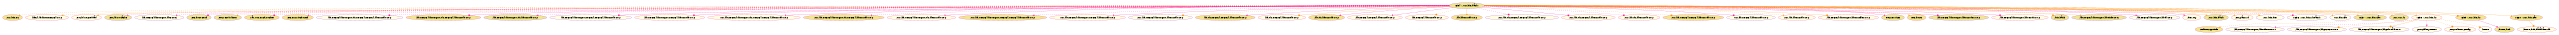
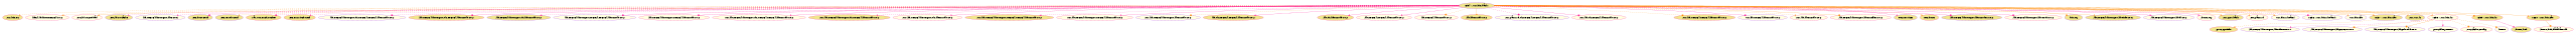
  strict digraph {
    node [color=deeppink fillcolor=lightyellow style=filled]
    edge [arrowhead=box color=deeppink style=solid]
    n1 [color=purple fillcolor=khaki label="1654 \"/usr/bin/bash\""]
    "/usr/bin/nc" [fillcolor=khaki]
    "/lib64/ld-linux-x86-64.so.2"
    "/etc/ld.so.preload"
    "/etc/ld.so.cache" [color=purple fillcolor=khaki]
    "/lib/x86_64-linux-gnu/libc.so.6" [color=purple]
    "/etc/host.conf" [color=purple fillcolor=khaki]
-   "/etc/resolv.conf" [color=purple fillcolor=khaki label="/etc/resolv.linux"]
+   "/etc/resolv.conf" [color=purple fillcolor=khaki]
    "/var/run/nscd/socket" [fillcolor=khaki]
    "/etc/nsswitch.conf" [fillcolor=khaki]
    "/lib/x86_64-linux-gnu/tls/x86_64/x86_64/libnss_db.so.2" [color=purple]
    "/lib/x86_64-linux-gnu/tls/x86_64/libnss_db.so.2" [fillcolor=khaki]
    "/lib/x86_64-linux-gnu/tls/libnss_db.so.2" [color=purple fillcolor=khaki]
    "/lib/x86_64-linux-gnu/x86_64/x86_64/libnss_db.so.2" [color=purple]
    "/lib/x86_64-linux-gnu/x86_64/libnss_db.so.2"
    "/usr/lib/x86_64-linux-gnu/tls/x86_64/x86_64/libnss_db.so.2"
    "/usr/lib/x86_64-linux-gnu/tls/x86_64/libnss_db.so.2" [fillcolor=khaki]
    "/usr/lib/x86_64-linux-gnu/tls/libnss_db.so.2"
    "/usr/lib/x86_64-linux-gnu/x86_64/x86_64/libnss_db.so.2" [fillcolor=khaki]
    "/usr/lib/x86_64-linux-gnu/x86_64/libnss_db.so.2"
    "/usr/lib/x86_64-linux-gnu/libnss_db.so.2" [color=purple]
    "/lib/tls/x86_64/x86_64/libnss_db.so.2" [fillcolor=khaki]
-   "/lib/tls/x86_64/libnss_db.so.2"
    "/lib/tls/libnss_db.so.2" [fillcolor=khaki]
    "/lib/x86_64/x86_64/libnss_db.so.2"
    "/lib/x86_64/libnss_db.so.2"
    "/lib/libnss_db.so.2" [fillcolor=khaki]
-   "/usr/lib/tls/x86_64/x86_64/libnss_db.so.2" [color=purple]
+   "/usr/lib/tls/x86_64/x86_64/libnss_db.so.2" [color=purple label="/usr/passwd/tls/x86_64/x86_64/libnss_db.so.2"]
    "/usr/lib/tls/x86_64/libnss_db.so.2"
-   "/usr/lib/tls/libnss_db.so.2"
    "/usr/lib/x86_64/x86_64/libnss_db.so.2" [fillcolor=khaki]
    "/usr/lib/x86_64/libnss_db.so.2" [color=purple]
    "/usr/lib/libnss_db.so.2"
    "/lib/x86_64-linux-gnu/libnss_files.so.2"
    "/etc/services" [color=purple fillcolor=khaki]
    "/etc/hosts" [fillcolor=khaki]
    "/lib/x86_64-linux-gnu/libnss_dns.so.2" [color=purple fillcolor=khaki]
    "/lib/x86_64-linux-gnu/libresolv.so.2"
-   "/bin/bash" [color=purple fillcolor=khaki]
+   "/bin/bash" [color=purple fillcolor=khaki label="/bin/tty"]
    "/lib/x86_64-linux-gnu/libtinfo.so.6" [color=purple fillcolor=khaki]
    "/lib/x86_64-linux-gnu/libdl.so.2" [color=purple]
-   "/dev/tty"
-   "/usr/bin/bash" [color=purple fillcolor=khaki]
+   "/dev/tty" [label="/hosts/tty"]
+   "/usr/bin/bash" [color=purple fillcolor=khaki label="/usr/gnu/bash"]
    "/etc/passwd"
-   "/usr/bin/whoami" [color=purple label="/usr/bin/dev"]
+   "/usr/bin/whoami" [color=purple]
    n46 [color=purple label="1656 \"/usr/bin/whoami\""]
    "/usr/bin/cat" [color=purple]
    n48 [color=purple fillcolor=khaki label="1657 \"/usr/bin/cat\""]
    n49 [color=purple fillcolor=khaki label="/usr/usr/ls"]
    n50 [label="1658 \"/usr/bin/ls\""]
    n51 [fillcolor=khaki label="1659 \"/usr/bin/ls\""]
    n52 [fillcolor=khaki label="1660 \"/usr/bin/cat\""]
-   "/proc/cpuinfo" [fillcolor=khaki label="/selinux/cpuinfo"]
+   "/proc/cpuinfo" [fillcolor=khaki]
    "/lib/x86_64-linux-gnu/libselinux.so.1" [color=purple]
    "/lib/x86_64-linux-gnu/libpcre2-8.so.0" [color=purple]
    "/lib/x86_64-linux-gnu/libpthread.so.0" [color=purple]
    "/proc/filesystems" [color=purple]
-   "/etc/selinux/config"
+   "/etc/selinux/config" [label="/etc/cache/config"]
    "/home" [color=purple]
    "/home/bob" [color=purple fillcolor=khaki]
    "/home/bob/database.db"
    n1 -> "/usr/bin/nc" [arrowhead=tee color=darkorange style=dashed]
    n1 -> "/lib64/ld-linux-x86-64.so.2" [arrowhead=normal color=darkorange style=dashed]
    n1 -> "/etc/ld.so.preload" [arrowhead=normal color=darkorange]
    n1 -> "/etc/ld.so.cache" [arrowhead=tee style=dashed]
    n1 -> "/lib/x86_64-linux-gnu/libc.so.6" [arrowhead=tee style=dashed]
    n1 -> "/etc/host.conf" [style=dashed]
    n1 -> "/etc/resolv.conf" [arrowhead=tee color=darkorange style=dashed]
    n1 -> "/var/run/nscd/socket" [style=dashed]
    n1 -> "/etc/nsswitch.conf" [arrowhead=tee style=dashed]
    n1 -> "/lib/x86_64-linux-gnu/tls/x86_64/x86_64/libnss_db.so.2" [style=dashed]
    n1 -> "/lib/x86_64-linux-gnu/tls/x86_64/libnss_db.so.2"
    n1 -> "/lib/x86_64-linux-gnu/tls/libnss_db.so.2" [arrowhead=normal style=dashed]
    n1 -> "/lib/x86_64-linux-gnu/x86_64/x86_64/libnss_db.so.2"
    n1 -> "/lib/x86_64-linux-gnu/x86_64/libnss_db.so.2"
    n1 -> "/usr/lib/x86_64-linux-gnu/tls/x86_64/x86_64/libnss_db.so.2" [arrowhead=tee]
    n1 -> "/usr/lib/x86_64-linux-gnu/tls/x86_64/libnss_db.so.2" [arrowhead=tee style=dashed]
    n1 -> "/usr/lib/x86_64-linux-gnu/tls/libnss_db.so.2" [arrowhead=tee]
    n1 -> "/usr/lib/x86_64-linux-gnu/x86_64/x86_64/libnss_db.so.2" [arrowhead=normal style=dashed]
    n1 -> "/usr/lib/x86_64-linux-gnu/x86_64/libnss_db.so.2" [arrowhead=tee]
    n1 -> "/usr/lib/x86_64-linux-gnu/libnss_db.so.2" [color=darkorange style=dashed]
    n1 -> "/lib/tls/x86_64/x86_64/libnss_db.so.2" [arrowhead=normal]
-   n1 -> "/lib/tls/x86_64/libnss_db.so.2" [color=darkorange]
    n1 -> "/lib/tls/libnss_db.so.2" [arrowhead=normal]
    n1 -> "/lib/x86_64/x86_64/libnss_db.so.2" [arrowhead=tee]
    n1 -> "/lib/x86_64/libnss_db.so.2" [color=darkorange style=dashed]
    n1 -> "/lib/libnss_db.so.2" [arrowhead=tee color=darkorange]
    n1 -> "/usr/lib/tls/x86_64/x86_64/libnss_db.so.2" [style=dashed]
    n1 -> "/usr/lib/tls/x86_64/libnss_db.so.2"
-   n1 -> "/usr/lib/tls/libnss_db.so.2" [style=dashed]
    n1 -> "/usr/lib/x86_64/x86_64/libnss_db.so.2" [color=darkorange style=dashed]
    n1 -> "/usr/lib/x86_64/libnss_db.so.2"
    n1 -> "/usr/lib/libnss_db.so.2" [arrowhead=tee color=darkorange style=dashed]
    n1 -> "/lib/x86_64-linux-gnu/libnss_files.so.2" [color=darkorange]
    n1 -> "/etc/services" [arrowhead=tee]
    n1 -> "/etc/hosts" [arrowhead=normal color=darkorange style=dashed]
    n1 -> "/lib/x86_64-linux-gnu/libnss_dns.so.2"
    n1 -> "/lib/x86_64-linux-gnu/libresolv.so.2"
    n1 -> "/bin/bash" [color=darkorange style=dashed]
    n1 -> "/lib/x86_64-linux-gnu/libtinfo.so.6" [arrowhead=tee color=darkorange]
    n1 -> "/lib/x86_64-linux-gnu/libdl.so.2" [arrowhead=normal]
    n1 -> "/dev/tty" [arrowhead=normal]
    n1 -> "/usr/bin/bash" [arrowhead=normal color=darkorange]
    n1 -> "/etc/passwd" [arrowhead=tee color=darkorange]
    n1 -> "/usr/bin/whoami" [arrowhead=normal color=darkorange]
    n1 -> n46 [style=dashed]
    n1 -> "/usr/bin/cat" [arrowhead=tee color=darkorange]
    n1 -> n48 [arrowhead=normal color=darkorange]
    n1 -> n49 [arrowhead=tee color=darkorange]
    n1 -> n50 [arrowhead=tee color=darkorange]
    n1 -> n51 [color=darkorange]
    n1 -> n52 [arrowhead=tee color=darkorange]
    n48 -> "/proc/cpuinfo" [arrowhead=normal color=darkorange style=dashed]
    n50 -> "/lib/x86_64-linux-gnu/libselinux.so.1" [arrowhead=tee style=dashed]
    n50 -> "/lib/x86_64-linux-gnu/libpcre2-8.so.0" [color=darkorange style=dashed]
    n50 -> "/lib/x86_64-linux-gnu/libpthread.so.0" [color=darkorange]
    n50 -> "/proc/filesystems" [arrowhead=normal style=dashed]
    n50 -> "/etc/selinux/config" [color=darkorange style=dashed]
    n50 -> "/home" [color=darkorange style=dashed]
    n51 -> "/home/bob" [arrowhead=normal]
    n52 -> "/home/bob/database.db" [color=darkorange]
  }
